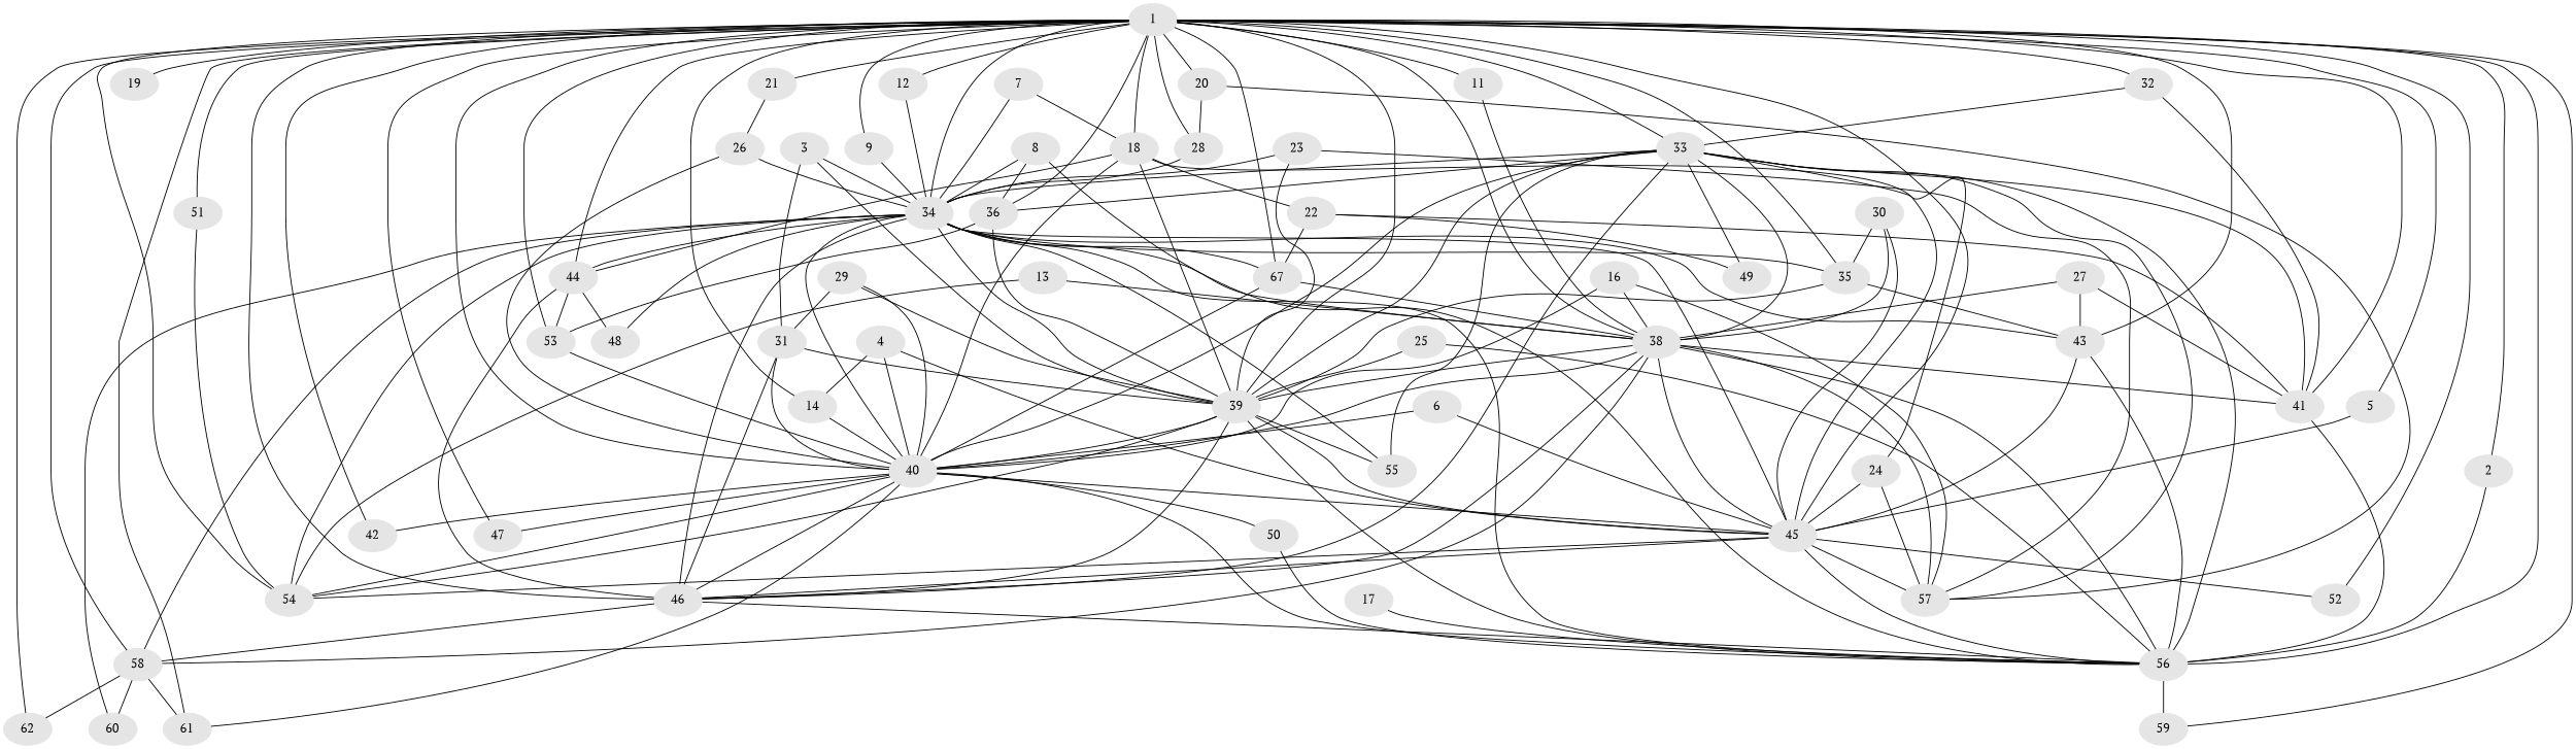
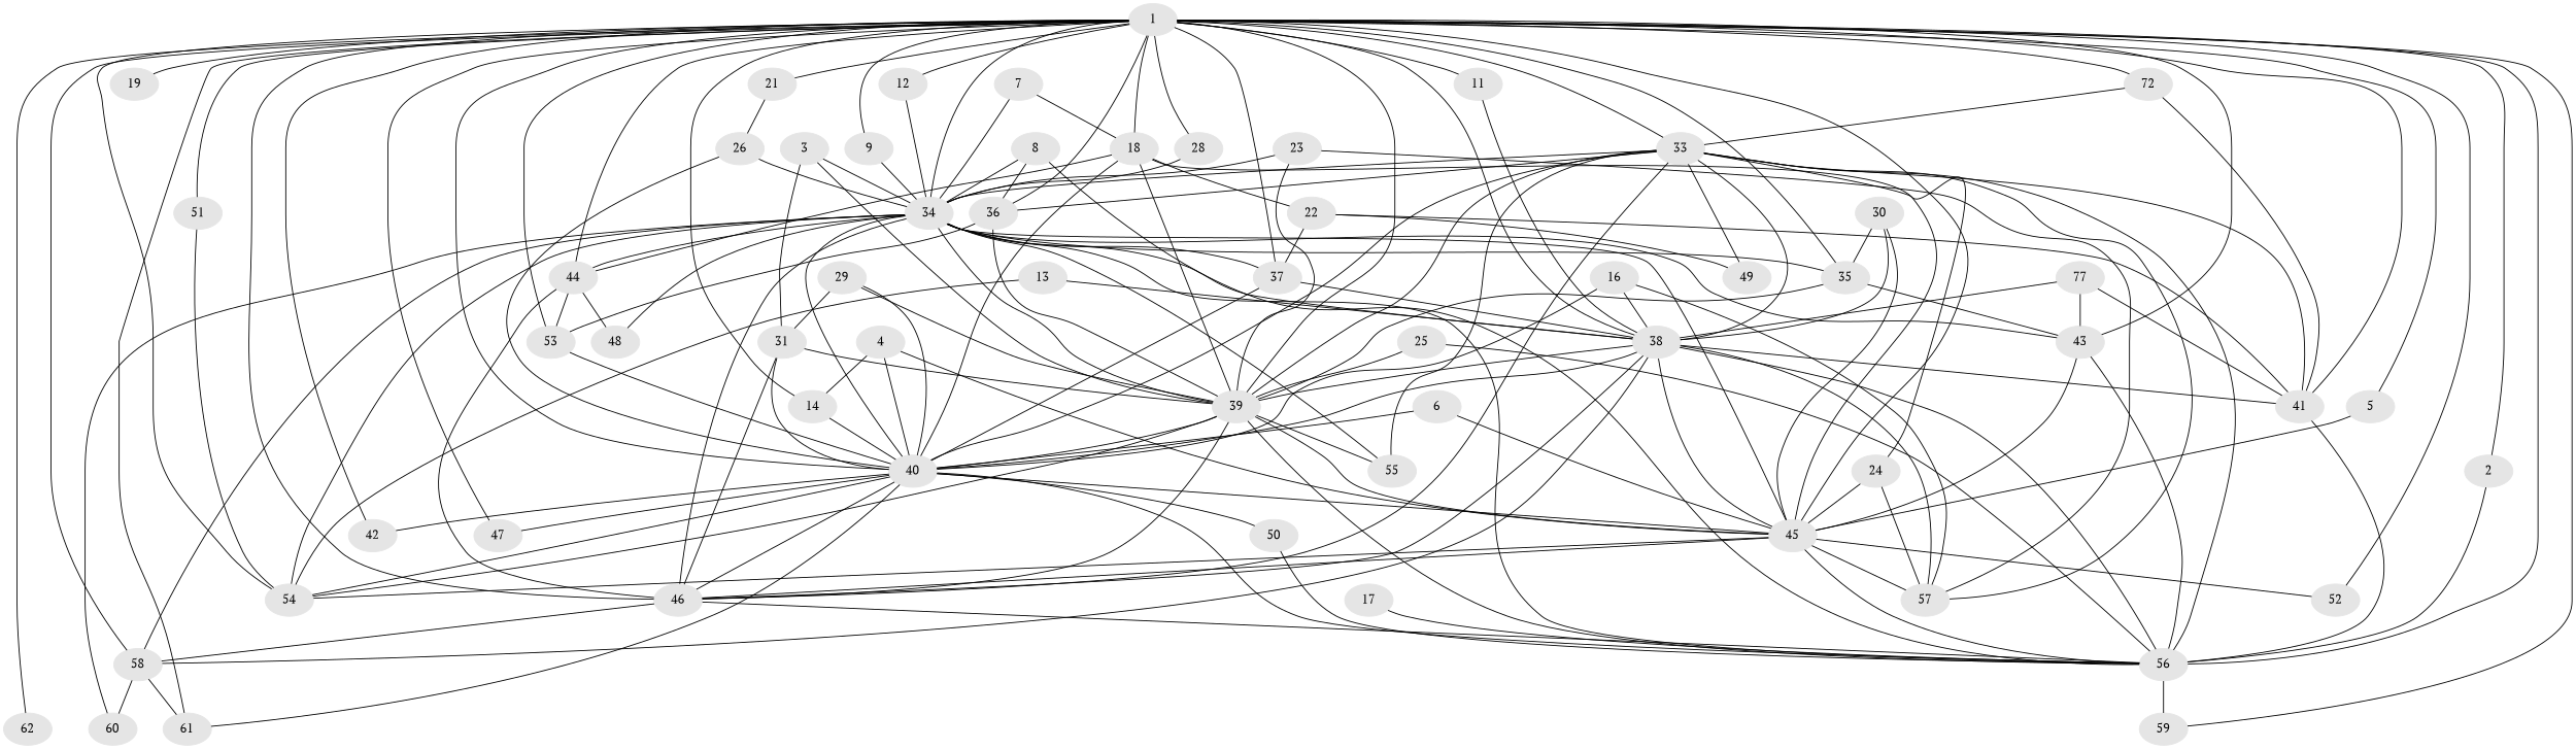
  graph {
    fontname="PT Serif"
    node [color=gray90 fontname="PT Serif" style=filled]
    edge [fontname="PT Serif" weight=1.0]
    1
    2
    5
    9
    11
    12
    14
    18
    19
-   20
    21
    28
-   32
+   32 [label=72]
    33
    34
    35
    36
-   37 [label=67]
+   37
    38
    39
    40
    41
    42
    43
    44
    45
    46
    47
    51
    52
    53
    54
    56
    58
    59
    61
    62
    22
    24
    57
    26
    49
    55
    48
    60
    50
    3
    31
    4
    6
    7
    8
    13
    16
    17
    23
    25
-   27
+   27 [label=77]
    29
    30
    1 -- 2
    1 -- 5
    1 -- 9
    1 -- 11 [weight=2.0]
    1 -- 12
    1 -- 14
    1 -- 18
    1 -- 19
-   1 -- 20
    1 -- 21
    1 -- 28 [weight=2.0]
    1 -- 32
    1 -- 33 [weight=2.0]
    1 -- 34 [weight=2.0]
    1 -- 35
    1 -- 36
    1 -- 37
    1 -- 38 [weight=3.0]
    1 -- 39 [weight=2.0]
    1 -- 40 [weight=3.0]
    1 -- 41
    1 -- 42
    1 -- 43 [weight=2.0]
    1 -- 44 [weight=2.0]
    1 -- 45 [weight=3.0]
    1 -- 46 [weight=3.0]
    1 -- 47
    1 -- 51
    1 -- 52
    1 -- 53
    1 -- 54
    1 -- 56 [weight=2.0]
    1 -- 58
    1 -- 59
    1 -- 61
    1 -- 62
    2 -- 56
    5 -- 45
    9 -- 34
    11 -- 38
    12 -- 34
    14 -- 40
    18 -- 39
    18 -- 40 [weight=2.0]
    18 -- 44
    18 -- 22
    18 -- 24
-   20 -- 28
-   20 -- 57
    21 -- 26
    28 -- 34
    32 -- 33
    32 -- 41
    33 -- 34
    33 -- 36
    33 -- 38
    33 -- 39 [weight=2.0]
    33 -- 40
    33 -- 41
    33 -- 45 [weight=2.0]
    33 -- 46
    33 -- 56 [weight=2.0]
    33 -- 57
    33 -- 49
    33 -- 55
    34 -- 35
    34 -- 37
    34 -- 38
    34 -- 39 [weight=2.0]
    34 -- 40
    34 -- 43 [weight=2.0]
    34 -- 44
    34 -- 45
    34 -- 46 [weight=2.0]
    34 -- 54
    34 -- 56
    34 -- 58
    34 -- 55
    34 -- 48
    34 -- 60
    35 -- 39
    35 -- 43
    36 -- 39
    36 -- 53
    37 -- 38
    37 -- 40
    38 -- 39
    38 -- 40
    38 -- 41
    38 -- 45
    38 -- 46
    38 -- 56
    38 -- 58
    38 -- 57 [weight=2.0]
    39 -- 40
    39 -- 45
    39 -- 46
    39 -- 54
    39 -- 56
    39 -- 55
    40 -- 42 [weight=2.0]
    40 -- 45
    40 -- 46
    40 -- 47
    40 -- 54
    40 -- 56
    40 -- 61
    40 -- 50 [weight=2.0]
    41 -- 56
    43 -- 45
    43 -- 56 [weight=2.0]
    44 -- 46
    44 -- 53
    44 -- 48
    45 -- 46
    45 -- 52
    45 -- 54
    45 -- 56
    45 -- 57 [weight=2.0]
    46 -- 56
    46 -- 58
    51 -- 54
    53 -- 40
    56 -- 59 [weight=2.0]
    58 -- 61
-   58 -- 62
    58 -- 60
    22 -- 37
    22 -- 41
    22 -- 49
    24 -- 45
    24 -- 57
    26 -- 34
    26 -- 40
    50 -- 56
    3 -- 34
    3 -- 39
    3 -- 31
    31 -- 39
    31 -- 40
    31 -- 46
    4 -- 14
    4 -- 40
    4 -- 45
    6 -- 40
    6 -- 45
    7 -- 18
    7 -- 34
    8 -- 34
    8 -- 36
    8 -- 56
    13 -- 38
    13 -- 54
    16 -- 38
    16 -- 40
    16 -- 57
    17 -- 56
    23 -- 34
    23 -- 39
    23 -- 57
    25 -- 39
    25 -- 56
    27 -- 38
    27 -- 41
    27 -- 43
    29 -- 39
    29 -- 40
    29 -- 31
    30 -- 35
    30 -- 38
    30 -- 45
  }
